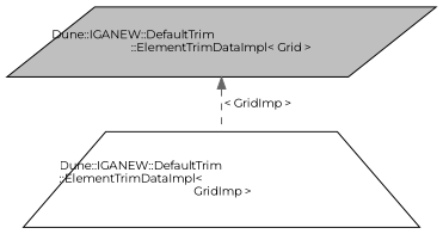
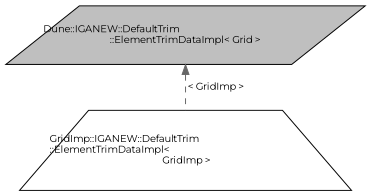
  digraph {
    fontname=Montserrat
    node [color=black fontname=Montserrat fontsize=10 style=filled]
    n1 [fillcolor=grey75 fontcolor=black height=0.2 label="Dune::IGANEW::DefaultTrim\l::ElementTrimDataImpl\< Grid \>" shape=parallelogram width=0.4]
-   n2 [fillcolor=white height=0.2 label="Dune::IGANEW::DefaultTrim\l::ElementTrimDataImpl\<\l GridImp \>" shape=trapezium width=0.4]
+   n2 [fillcolor=white height=0.2 label="GridImp::IGANEW::DefaultTrim\l::ElementTrimDataImpl\<\l GridImp \>" shape=trapezium width=0.4]
    n1 -> n2 [color=gray40 dir=back fontname=Montserrat fontsize=10 label=" \< GridImp \>" labelfontname=Helvetica labelfontsize=10 style=dashed]
  }
